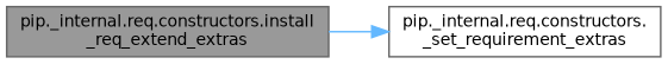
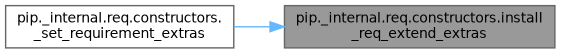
  digraph {
    rankdir=LR
    node [fontname=Helvetica fontsize=10 shape=box style=filled]
    n1 [color=gray40 fillcolor=grey60 fontcolor=black height=0.2 label="pip._internal.req.constructors.install\l_req_extend_extras" width=0.4]
    n2 [color=grey40 fillcolor=white height=0.2 label="pip._internal.req.constructors.\l_set_requirement_extras" width=0.4]
-   n1 -> n2 [color=steelblue1 fontname=Helvetica fontsize=10 labelfontname=Helvetica labelfontsize=10 style=solid]
+   n2 -> n1 [color=steelblue1 fontname=Helvetica fontsize=10 labelfontname=Helvetica labelfontsize=10 style=solid]
  }
